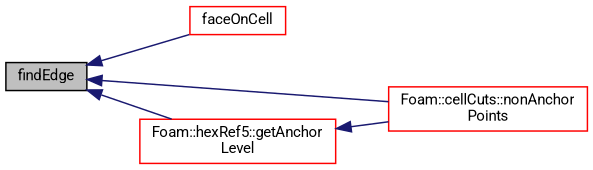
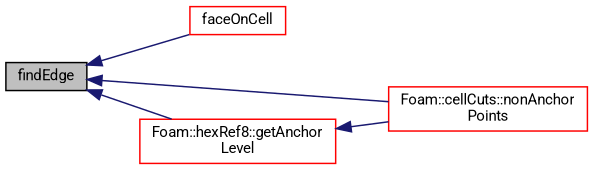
  digraph {
    fontname=Roboto
    rankdir=LR
    node [color=red fontname=Roboto fontsize=10 shape=record]
    edge [color=midnightblue dir=back fontname=Roboto fontsize=10 labelfontname=Helvetica labelfontsize=10 style=solid]
    n1 [color=black fillcolor=grey75 fontcolor=black height=0.2 label=findEdge style=filled width=0.4]
    n2 [height=0.2 label=faceOnCell width=0.4]
    n3 [height=0.2 label="Foam::cellCuts::nonAnchor\lPoints" width=0.4]
-   n4 [height=0.2 label="Foam::hexRef5::getAnchor\lLevel" width=0.4]
+   n4 [height=0.2 label="Foam::hexRef8::getAnchor\lLevel" width=0.4]
    n1 -> n2
    n1 -> n3
    n1 -> n4
    n4 -> n3
  }
